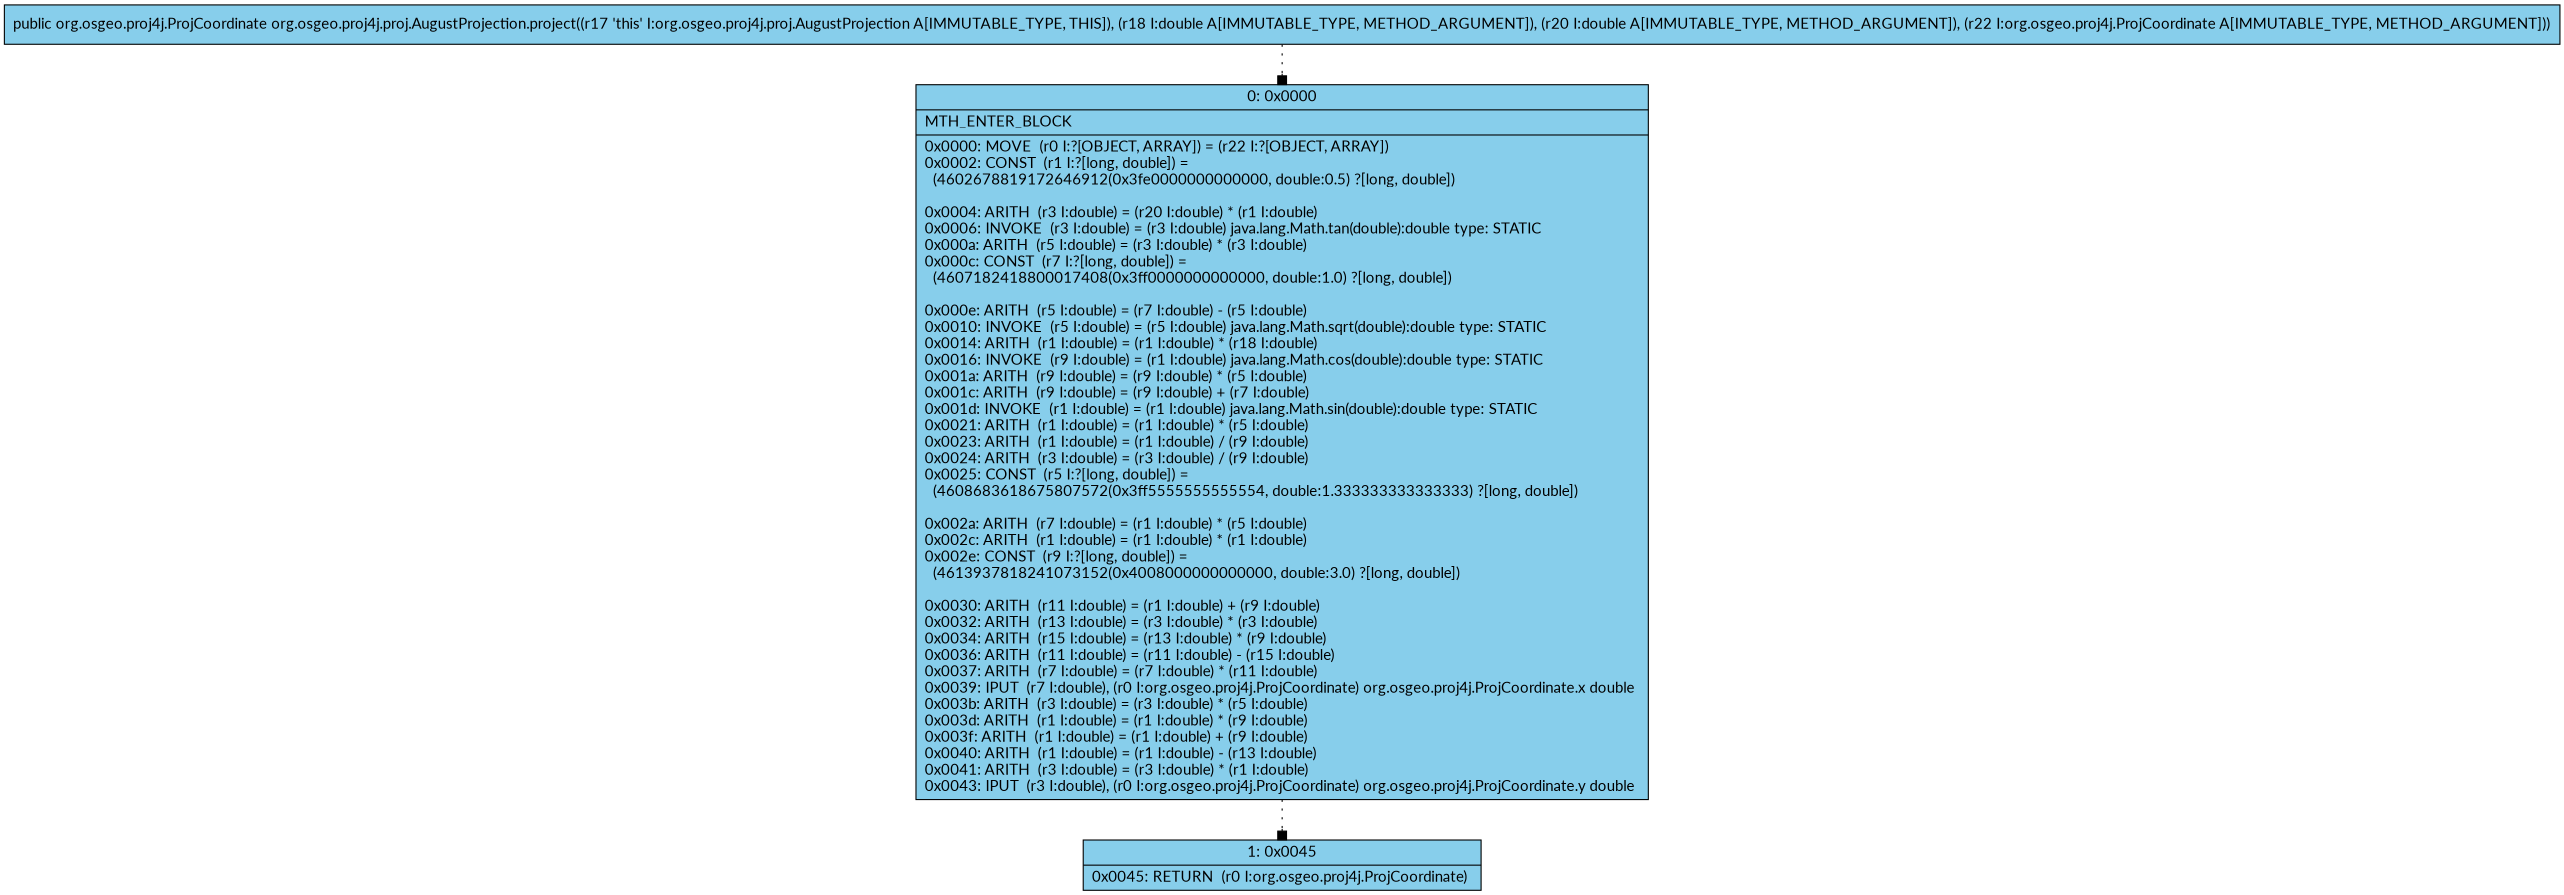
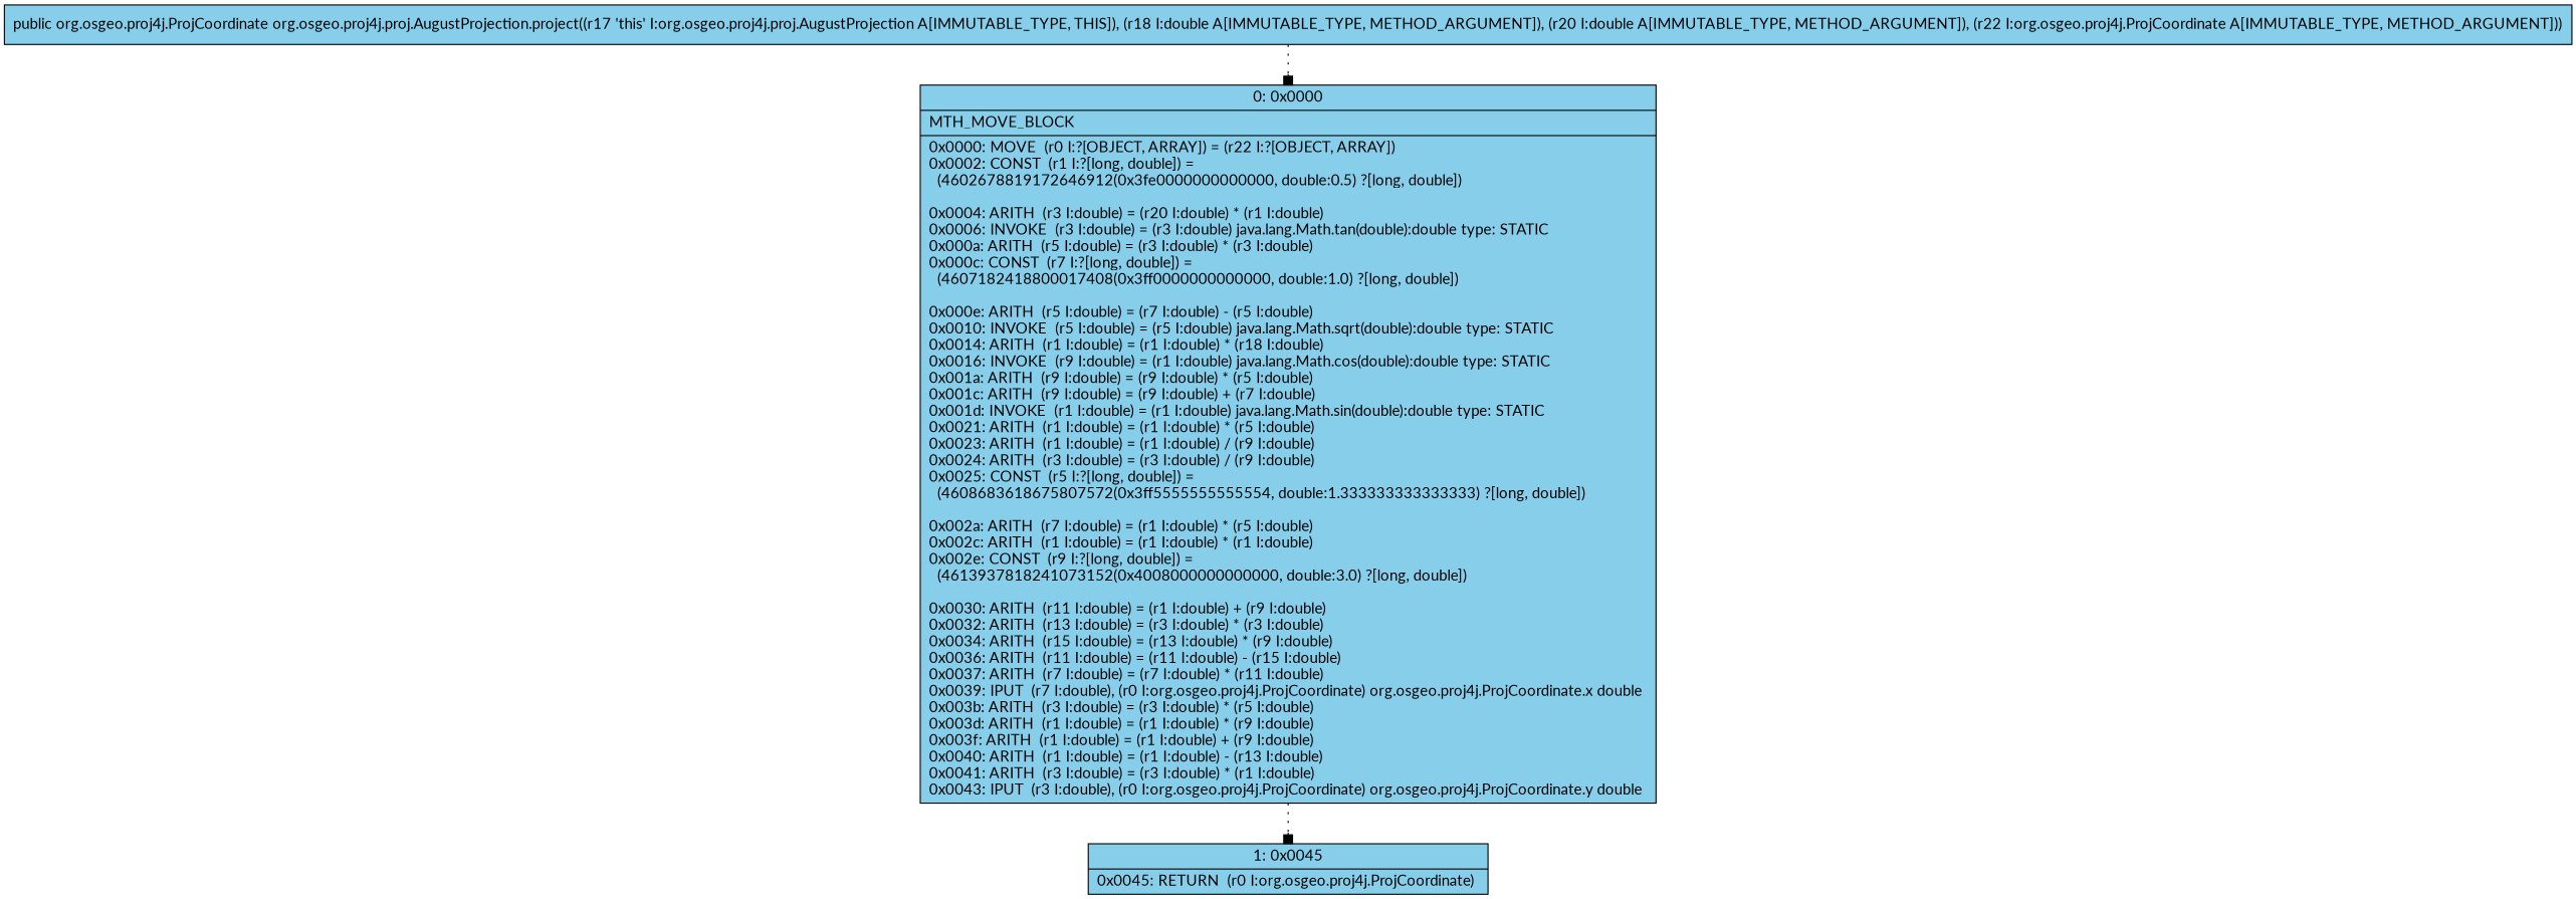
  digraph {
    fontname=Lato
    node [shape=record style=filled fillcolor=skyblue fontname=Lato]
    edge [style=dotted arrowhead=box fontname=Lato]
-   n1 [label="{0\:\ 0x0000|MTH_ENTER_BLOCK\l|0x0000: MOVE  (r0 I:?[OBJECT, ARRAY]) = (r22 I:?[OBJECT, ARRAY]) \l0x0002: CONST  (r1 I:?[long, double]) = \l  (4602678819172646912(0x3fe0000000000000, double:0.5) ?[long, double])\l \l0x0004: ARITH  (r3 I:double) = (r20 I:double) * (r1 I:double) \l0x0006: INVOKE  (r3 I:double) = (r3 I:double) java.lang.Math.tan(double):double type: STATIC \l0x000a: ARITH  (r5 I:double) = (r3 I:double) * (r3 I:double) \l0x000c: CONST  (r7 I:?[long, double]) = \l  (4607182418800017408(0x3ff0000000000000, double:1.0) ?[long, double])\l \l0x000e: ARITH  (r5 I:double) = (r7 I:double) \- (r5 I:double) \l0x0010: INVOKE  (r5 I:double) = (r5 I:double) java.lang.Math.sqrt(double):double type: STATIC \l0x0014: ARITH  (r1 I:double) = (r1 I:double) * (r18 I:double) \l0x0016: INVOKE  (r9 I:double) = (r1 I:double) java.lang.Math.cos(double):double type: STATIC \l0x001a: ARITH  (r9 I:double) = (r9 I:double) * (r5 I:double) \l0x001c: ARITH  (r9 I:double) = (r9 I:double) + (r7 I:double) \l0x001d: INVOKE  (r1 I:double) = (r1 I:double) java.lang.Math.sin(double):double type: STATIC \l0x0021: ARITH  (r1 I:double) = (r1 I:double) * (r5 I:double) \l0x0023: ARITH  (r1 I:double) = (r1 I:double) \/ (r9 I:double) \l0x0024: ARITH  (r3 I:double) = (r3 I:double) \/ (r9 I:double) \l0x0025: CONST  (r5 I:?[long, double]) = \l  (4608683618675807572(0x3ff5555555555554, double:1.333333333333333) ?[long, double])\l \l0x002a: ARITH  (r7 I:double) = (r1 I:double) * (r5 I:double) \l0x002c: ARITH  (r1 I:double) = (r1 I:double) * (r1 I:double) \l0x002e: CONST  (r9 I:?[long, double]) = \l  (4613937818241073152(0x4008000000000000, double:3.0) ?[long, double])\l \l0x0030: ARITH  (r11 I:double) = (r1 I:double) + (r9 I:double) \l0x0032: ARITH  (r13 I:double) = (r3 I:double) * (r3 I:double) \l0x0034: ARITH  (r15 I:double) = (r13 I:double) * (r9 I:double) \l0x0036: ARITH  (r11 I:double) = (r11 I:double) \- (r15 I:double) \l0x0037: ARITH  (r7 I:double) = (r7 I:double) * (r11 I:double) \l0x0039: IPUT  (r7 I:double), (r0 I:org.osgeo.proj4j.ProjCoordinate) org.osgeo.proj4j.ProjCoordinate.x double \l0x003b: ARITH  (r3 I:double) = (r3 I:double) * (r5 I:double) \l0x003d: ARITH  (r1 I:double) = (r1 I:double) * (r9 I:double) \l0x003f: ARITH  (r1 I:double) = (r1 I:double) + (r9 I:double) \l0x0040: ARITH  (r1 I:double) = (r1 I:double) \- (r13 I:double) \l0x0041: ARITH  (r3 I:double) = (r3 I:double) * (r1 I:double) \l0x0043: IPUT  (r3 I:double), (r0 I:org.osgeo.proj4j.ProjCoordinate) org.osgeo.proj4j.ProjCoordinate.y double \l}"]
+   n1 [label="{0\:\ 0x0000|MTH_MOVE_BLOCK\l|0x0000: MOVE  (r0 I:?[OBJECT, ARRAY]) = (r22 I:?[OBJECT, ARRAY]) \l0x0002: CONST  (r1 I:?[long, double]) = \l  (4602678819172646912(0x3fe0000000000000, double:0.5) ?[long, double])\l \l0x0004: ARITH  (r3 I:double) = (r20 I:double) * (r1 I:double) \l0x0006: INVOKE  (r3 I:double) = (r3 I:double) java.lang.Math.tan(double):double type: STATIC \l0x000a: ARITH  (r5 I:double) = (r3 I:double) * (r3 I:double) \l0x000c: CONST  (r7 I:?[long, double]) = \l  (4607182418800017408(0x3ff0000000000000, double:1.0) ?[long, double])\l \l0x000e: ARITH  (r5 I:double) = (r7 I:double) \- (r5 I:double) \l0x0010: INVOKE  (r5 I:double) = (r5 I:double) java.lang.Math.sqrt(double):double type: STATIC \l0x0014: ARITH  (r1 I:double) = (r1 I:double) * (r18 I:double) \l0x0016: INVOKE  (r9 I:double) = (r1 I:double) java.lang.Math.cos(double):double type: STATIC \l0x001a: ARITH  (r9 I:double) = (r9 I:double) * (r5 I:double) \l0x001c: ARITH  (r9 I:double) = (r9 I:double) + (r7 I:double) \l0x001d: INVOKE  (r1 I:double) = (r1 I:double) java.lang.Math.sin(double):double type: STATIC \l0x0021: ARITH  (r1 I:double) = (r1 I:double) * (r5 I:double) \l0x0023: ARITH  (r1 I:double) = (r1 I:double) \/ (r9 I:double) \l0x0024: ARITH  (r3 I:double) = (r3 I:double) \/ (r9 I:double) \l0x0025: CONST  (r5 I:?[long, double]) = \l  (4608683618675807572(0x3ff5555555555554, double:1.333333333333333) ?[long, double])\l \l0x002a: ARITH  (r7 I:double) = (r1 I:double) * (r5 I:double) \l0x002c: ARITH  (r1 I:double) = (r1 I:double) * (r1 I:double) \l0x002e: CONST  (r9 I:?[long, double]) = \l  (4613937818241073152(0x4008000000000000, double:3.0) ?[long, double])\l \l0x0030: ARITH  (r11 I:double) = (r1 I:double) + (r9 I:double) \l0x0032: ARITH  (r13 I:double) = (r3 I:double) * (r3 I:double) \l0x0034: ARITH  (r15 I:double) = (r13 I:double) * (r9 I:double) \l0x0036: ARITH  (r11 I:double) = (r11 I:double) \- (r15 I:double) \l0x0037: ARITH  (r7 I:double) = (r7 I:double) * (r11 I:double) \l0x0039: IPUT  (r7 I:double), (r0 I:org.osgeo.proj4j.ProjCoordinate) org.osgeo.proj4j.ProjCoordinate.x double \l0x003b: ARITH  (r3 I:double) = (r3 I:double) * (r5 I:double) \l0x003d: ARITH  (r1 I:double) = (r1 I:double) * (r9 I:double) \l0x003f: ARITH  (r1 I:double) = (r1 I:double) + (r9 I:double) \l0x0040: ARITH  (r1 I:double) = (r1 I:double) \- (r13 I:double) \l0x0041: ARITH  (r3 I:double) = (r3 I:double) * (r1 I:double) \l0x0043: IPUT  (r3 I:double), (r0 I:org.osgeo.proj4j.ProjCoordinate) org.osgeo.proj4j.ProjCoordinate.y double \l}"]
    n2 [label="{1\:\ 0x0045|0x0045: RETURN  (r0 I:org.osgeo.proj4j.ProjCoordinate) \l}"]
    n3 [label="{public org.osgeo.proj4j.ProjCoordinate org.osgeo.proj4j.proj.AugustProjection.project((r17 'this' I:org.osgeo.proj4j.proj.AugustProjection A[IMMUTABLE_TYPE, THIS]), (r18 I:double A[IMMUTABLE_TYPE, METHOD_ARGUMENT]), (r20 I:double A[IMMUTABLE_TYPE, METHOD_ARGUMENT]), (r22 I:org.osgeo.proj4j.ProjCoordinate A[IMMUTABLE_TYPE, METHOD_ARGUMENT])) }"]
    n1 -> n2
    n3 -> n1
  }
